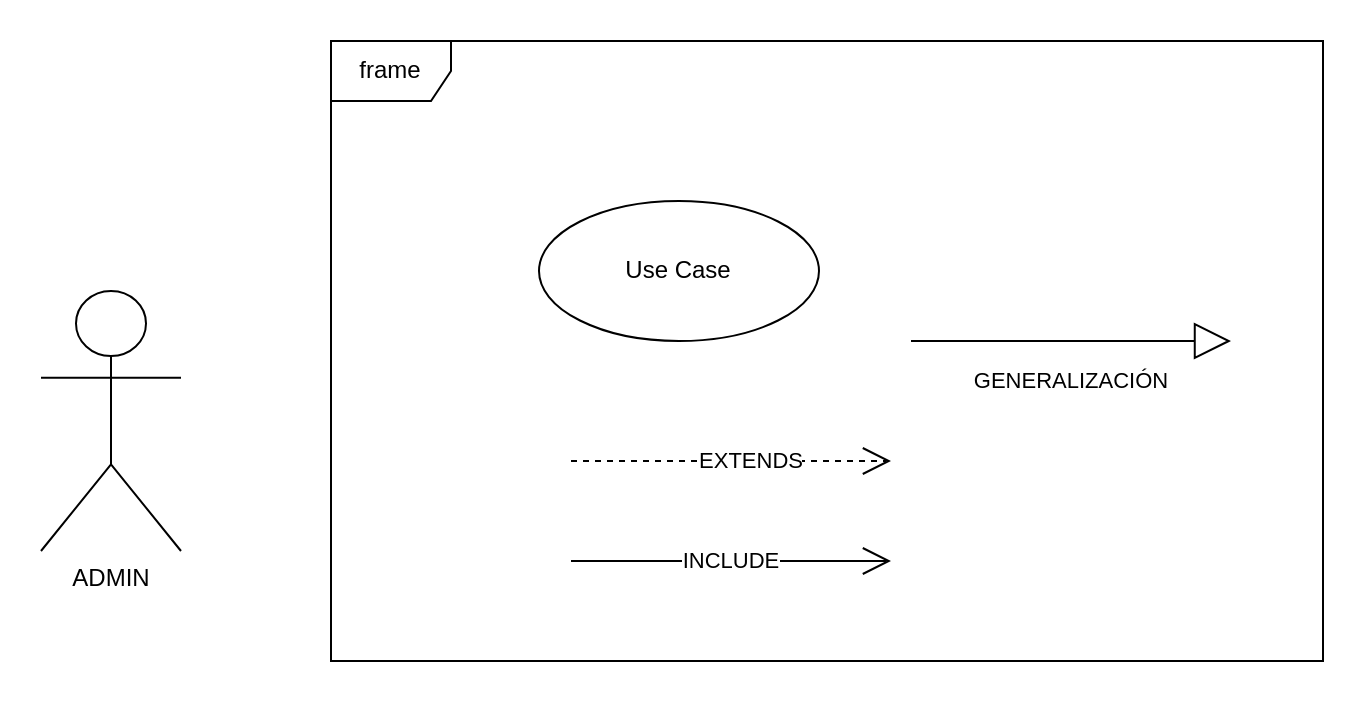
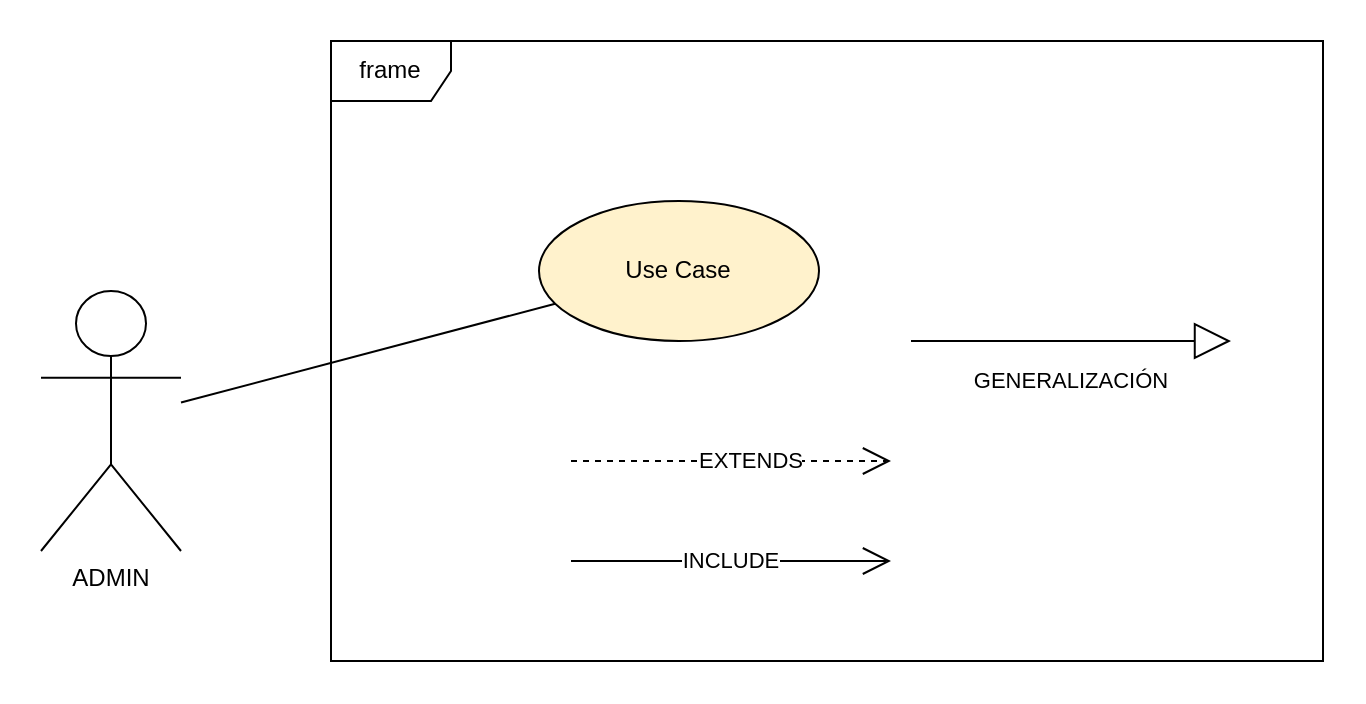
  <mxCell id="0" />
  <mxCell id="1" parent="0" />
  <mxCell id="2" value="ADMIN" style="shape=umlActor;verticalLabelPosition=bottom;verticalAlign=top;html=1;" vertex="1" parent="1"><mxGeometry x="20" y="145" width="70" height="130" as="geometry" /></mxCell>
  <mxCell id="3" value="frame" style="shape=umlFrame;whiteSpace=wrap;html=1;pointerEvents=0;" vertex="1" parent="1"><mxGeometry x="165" y="20" width="496" height="310" as="geometry" /></mxCell>
- <mxCell id="4" value="Use Case" style="ellipse;whiteSpace=wrap;html=1;" vertex="1" parent="1"><mxGeometry x="269" y="100" width="140" height="70" as="geometry" /></mxCell>
+ <mxCell id="4" value="Use Case" style="ellipse;whiteSpace=wrap;html=1;fillColor=#fff2cc;" vertex="1" parent="1"><mxGeometry x="269" y="100" width="140" height="70" as="geometry" /></mxCell>
  <mxCell id="5" value="EXTENDS" style="endArrow=open;endSize=12;dashed=1;html=1;rounded=0;" edge="1" parent="1"><mxGeometry x="0.125" width="160" relative="1" as="geometry"><mxPoint x="285" y="230" as="sourcePoint" /><mxPoint x="445" y="230" as="targetPoint" /><Array as="points"><mxPoint x="355" y="230" /></Array><mxPoint as="offset" /></mxGeometry></mxCell>
  <mxCell id="6" value="INCLUDE" style="endArrow=open;endFill=1;endSize=12;html=1;rounded=0;" edge="1" parent="1"><mxGeometry width="160" relative="1" as="geometry"><mxPoint x="285" y="280" as="sourcePoint" /><mxPoint x="445" y="280" as="targetPoint" /></mxGeometry></mxCell>
+ <mxCell id="7" value="" style="endArrow=none;html=1;rounded=0;" edge="1" parent="1" source="2" target="4"><mxGeometry width="50" height="50" relative="1" as="geometry"><mxPoint x="125" y="200" as="sourcePoint" /><mxPoint x="175" y="150" as="targetPoint" /></mxGeometry></mxCell>
  <mxCell id="8" value="GENERALIZACIÓN" style="endArrow=block;endSize=16;endFill=0;html=1;rounded=0;" edge="1" parent="1"><mxGeometry y="-20" width="160" relative="1" as="geometry"><mxPoint x="455" y="170" as="sourcePoint" /><mxPoint x="615" y="170" as="targetPoint" /><mxPoint as="offset" /></mxGeometry></mxCell>
